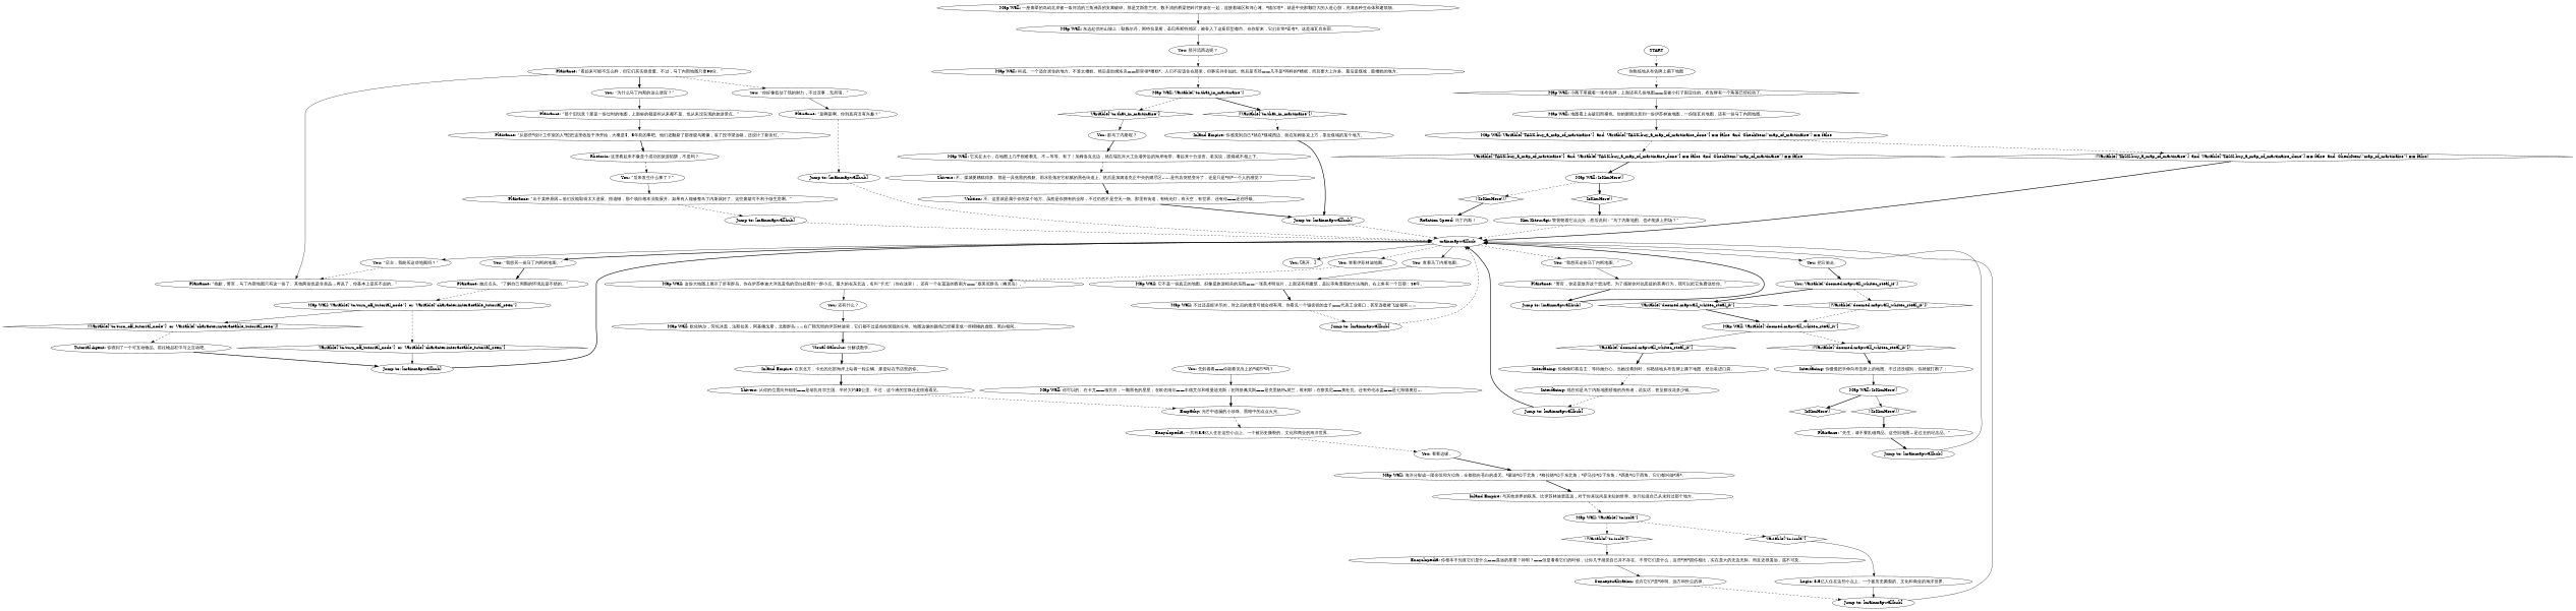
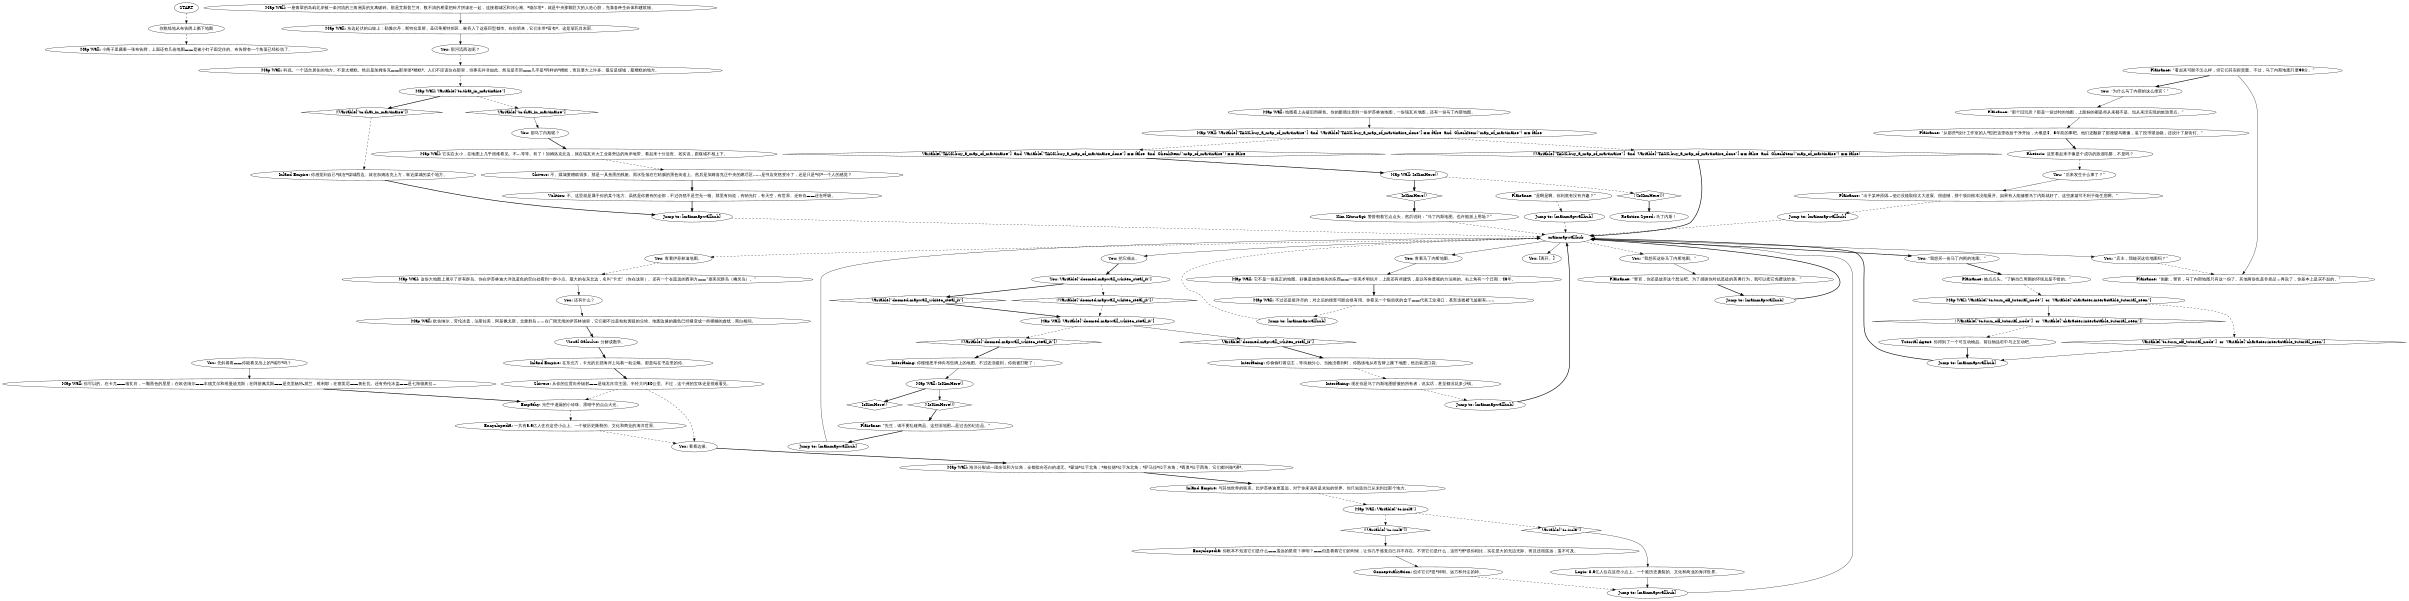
  digraph {
    edge [style=dashed]
    n1 [label=START]
    n2 [label="你熟练地从布告牌上撕下地图"]
-   n3 [label="Map Wall: 小阁子里藏着一张布告牌，上面还有几份地图——是被小钉子固定住的。布告牌有一个角落已经松动了。" shape=diamond]
+   n3 [label="Map Wall: 小阁子里藏着一张布告牌，上面还有几份地图——是被小钉子固定住的。布告牌有一个角落已经松动了。"]
    n4 [label="Map Wall: 地图看上去破旧而褪色。你的眼睛注意到一份伊苏林迪地图，一份瑞瓦肖地图，还有一份马丁内斯地图。"]
    n5 [label="Map Wall: 你可以的。在卡尤——瑞瓦肖，一颗黑色的星星；在欧佐纳尔——丰德艾尔和维曼迪克斯；在阿基佩戈斯——是克里杨特-莫兰，维利耶；在塞美尼——奥杜瓦。还有劳伦冰盖——是七海德奥拉…"]
    n6 [label="Empathy: 光芒中遗漏的小珍珠。黑暗中的点点火光。"]
    n7 [label="Encyclopedia: 一共有8.5亿人住在这些小点上。一个被历史撕裂的、文化和商业的海洋世界。"]
    n8 [label="You: 看看边缘。"]
    n9 [label="Map Wall: 海洋分裂成一团余弦和方位角，全都指向苍白的虚无。*蒙迪*位于北角；*格拉德*位于东北角；*萨马拉*位于东角；*西奥*位于西角。它们都叫做*洲*。"]
    n10 [label="Inland Empire: 与其他世界的联系。比伊苏林迪更遥远，对于你来说尚是未知的世界。你只知道自己从未到过那个地方。"]
    n11 [label="Map Wall: Variable[\"TASK.buy_a_map_of_martinaise\"]  and  Variable[\"TASK.buy_a_map_of_martinaise_done\"] == false  and  CheckItem(\"map_of_martinaise\") == false"]
    n12 [label="Variable[\"TASK.buy_a_map_of_martinaise\"]  and  Variable[\"TASK.buy_a_map_of_martinaise_done\"] == false  and  CheckItem(\"map_of_martinaise\") == false" shape=diamond]
    n13 [label="!(Variable[\"TASK.buy_a_map_of_martinaise\"]  and  Variable[\"TASK.buy_a_map_of_martinaise_done\"] == false  and  CheckItem(\"map_of_martinaise\") == false)" shape=diamond]
    n14 [label="Interfacing: 你偷偷盯着店主，等待她分心。当她没看到时，你熟练地从布告牌上撕下地图，然后装进口袋。"]
    n15 [label="Interfacing: 现在你是马丁内斯地图骄傲的所有者，说实话，甚至都没花多少钱。"]
    n16 [label="Jump to: [mainmapwallhub]"]
    n17 [label="Plaisance: “出于某种原因…他们没能取得太大进展。很遗憾，那个项目根本没能展开。如果有人能修整马丁内斯就好了。这些废墟可不利于做生意啊。”"]
    n18 [label="Jump to: [mainmapwallhub]"]
    n19 [label=mainmapwallhub]
    n20 [label="Jump to: [mainmapwallhub]"]
    n21 [label="You: “我想买一份马丁内斯的地图。”"]
    n22 [label="You: 查看伊苏林迪地图。"]
    n23 [label="You: 查看马丁内斯地图。"]
    n24 [label="You: [离开。]"]
    n25 [label="You: “店主，我能买这些地图吗？”"]
    n26 [label="You: “我想买这份马丁内斯地图。”"]
    n27 [label="You: 把它偷走。"]
    n28 [label="Tutorial Agent: 你得到了一个可互动物品。前往物品栏中与之互动吧。"]
    n29 [label="Jump to: [mainmapwallhub]"]
    n30 [label="You: “为什么马丁内斯的这么便宜？”"]
    n31 [label="Plaisance: “那个旧玩意？那是一份过时的地图，上面标的都是些从来都不是、也从来没实现的旅游景点。”"]
    n32 [label="Plaisance: “从那些*设计工作室的人*想把这里收拾干净开始，大概是4、5年前的事吧。他们还翻新了那座骏马雕像，装了投币望远镜，还设计了新街灯。”"]
    n33 [label="Map Wall: Variable[\"tc.isola\"]"]
    n34 [label="Variable[\"tc.isola\"]" shape=diamond]
    n35 [label="!(Variable[\"tc.isola\"])" shape=diamond]
    n36 [label="Logic: 8.5亿人住在这些小点上。一个被历史撕裂的、文化和商业的海洋世界。"]
    n37 [label="Encyclopedia: 你根本不知道它们是什么——遥远的星星？神明？——但是看着它们的时候，让你几乎感觉自己并不存在。不管它们是什么，这些*洲*跟你相比，实在是大的无边无际。而且还很遥远，遥不可及。"]
    n38 [label="Jump to: [mainmapwallhub]"]
    n39 [label="Conceptualization: 也许它们*是*神明。远方和外尘的神。"]
    n40 [label="Map Wall: IsKimHere()"]
    n41 [label="IsKimHere()" shape=diamond]
    n42 [label="!(IsKimHere())" shape=diamond]
    n43 [label="You: 那河流西边呢？"]
    n44 [label="Map Wall: 科戎。一个适合居住的地方。不算太糟糕。然后是加姆洛克——那里很*糟糕*。人们不应该住在那里，但事实并非如此。然后是市郊——几乎是*同样的*糟糕，而且要大上许多。最后是煤城，最糟糕的地方。"]
    n45 [label="Map Wall: Variable[\"tc.that_in_martinaise\"]"]
    n46 [label="Volition: 不。这里就是属于你的某个地方。虽然是你拥有的全部，不过仍然不是空无一物。那里有街道，有钠光灯，有天空，有世界。还有你——还在呼吸。"]
    n47 [label="Jump to: [mainmapwallhub]"]
    n48 [label="Plaisance: 她点点头。“了解自己周围的环境总是不错的。”"]
    n49 [label="Map Wall: Variable[\"tc.turn_off_tutorial_node\"]  or  Variable[\"character.interactable_tutorial_seen\"]"]
    n50 [label="You: 那马丁内斯呢？"]
    n51 [label="Map Wall: 它实在太小，在地图上几乎很难看见。不…等等。有了！加姆洛克北边，就在瑞瓦肖大工业港旁边的海岸地带。看起来十分沮丧。老实说，跟煤城不相上下。"]
    n52 [label="Shivers: 不。煤城要糟糕得多。那是一具焦黑的残躯。雨水坠落在它粘腻的黑色街道上。然后是加姆洛克正中央的燃尽区……是书店突然变冷了，还是只是*你*一个人的感觉？"]
    n53 [label="Map Wall: 一座青翠的岛屿北岸被一条河流的三角洲弄的支离破碎。那是艾斯普兰河。数不清的桥梁把碎片拼凑在一起，连接着城区和河心滩。*德尔塔*，就是中央那颗巨大的人造心脏，充满各种生命体和建筑物。"]
    n54 [label="Map Wall: 东边起伏的山坡上：勒雅尔丹，斯特拉里斯，圣巴蒂斯特郊区，被吞入了这座巨型都市。在你听来，它们非常*富有*。这是瑞瓦肖东部。"]
    n55 [label="Map Wall: 它不是一份真正的地图。好像是旅游相关的东西——一张美术明信片，上面还有些建筑，是以等角透视的方法画的。右上角有一个日期：48年。"]
    n56 [label="Map Wall: 不过还是挺详尽的，对之后的搜查可能会很有用。你看见一个锯齿状的盒子——代表工业港口，甚至连褴褛飞旋都有……"]
    n57 [label="Jump to: [mainmapwallhub]"]
    n58 [label="You: “后来发生什么事了？”"]
    n59 [label="You: 先斜着看——你能看见岛上的*城市*吗？"]
    n60 [label="Map Wall: 这份大地图上展示了所有群岛。你在伊苏林迪大洋浅蓝色的空白处看到一群小点。最大的在东北边，名叫“卡尤”（你在这里）。还有一个在遥远的西南方——“塞美尼群岛（幽灵岛）。”"]
    n61 [label="You: 还有什么？"]
-   n62 [label="You: “你好像低估了我的财力，不过没事，无所谓。”"]
    n63 [label="Plaisance: “是啊是啊。你到底有没有兴趣？”"]
    n64 [label="Map Wall: 欧佐纳尔，劳伦冰盖，法斯拉美，阿基佩戈斯，北廊群岛……在广阔无垠的伊苏林迪里，它们都不过是粒粒斑驳的尘埃。地图边缘的颜色已经褪变成一些模糊的虚线，黑白相间。"]
    n65 [label="Visual Calculus: 分解成数学。"]
    n66 [label="Kim Kitsuragi: 警督朝着它点点头，然后说到：“马丁内斯地图。也许能派上用场？”"]
    n67 [label="Variable[\"tc.turn_off_tutorial_node\"]  or  Variable[\"character.interactable_tutorial_seen\"]" shape=diamond]
    n68 [label="!(Variable[\"tc.turn_off_tutorial_node\"]  or  Variable[\"character.interactable_tutorial_seen\"])" shape=diamond]
    n69 [label="Jump to: [mainmapwallhub]"]
    n70 [label="Map Wall: IsKimHere()"]
    n71 [label="IsKimHere()" shape=diamond]
    n72 [label="!(IsKimHere())" shape=diamond]
    n73 [label="Plaisance: “先生，请不要乱碰商品。这些旧地图…是过去的纪念品。”"]
    n74 [label="Jump to: [mainmapwallhub]"]
    n75 [label="Inland Empire: 在东北方，卡尤的北部海岸上站着一粒尘螨。那是站在书店里的你。"]
    n76 [label="Shivers: 从你的位置向外辐射——是瑞瓦肖宗主国。半径大约80公里。不过，这个洲的宝珠还是很难看见。"]
    n77 [label="Rhetoric: 这里看起来不像是个成功的旅游陷阱，不是吗？"]
    n78 [label="Reaction Speed: 马丁内斯！"]
    n79 [label="Inland Empire: 你感觉到自己*就在*煤城西边。就在加姆洛克上方，靠近煤城的某个地方。"]
    n80 [label="Map Wall: Variable[\"doomed.mapwall_whitec_steal_it\"]"]
    n81 [label="Variable[\"doomed.mapwall_whitec_steal_it\"]" shape=diamond]
    n82 [label="!(Variable[\"doomed.mapwall_whitec_steal_it\"])" shape=diamond]
    n83 [label="Interfacing: 你慢慢把手伸向布告牌上的地图。不过还没碰到，你就被打断了："]
    n84 [label="Plaisance: “抱歉，警官，马丁内斯地图只有这一份了。其他两份也是非卖品…再说了，你基本上是买不起的。”"]
    n85 [label="Plaisance: “看起来可能不怎么样，但它们其实很贵重。不过，马丁内斯地图只要90分。”"]
    n86 [label="Variable[\"tc.that_in_martinaise\"]" shape=diamond]
    n87 [label="!(Variable[\"tc.that_in_martinaise\"])" shape=diamond]
    n88 [label="Plaisance: “警官，你还是放弃这个想法吧。为了感谢你对抗恶徒的英勇行为，我可以把它免费送给你。”"]
    n89 [label="You: Variable[\"doomed.mapwall_whitec_steal_it\"]"]
    n90 [label="Variable[\"doomed.mapwall_whitec_steal_it\"]" shape=diamond]
    n91 [label="!(Variable[\"doomed.mapwall_whitec_steal_it\"])" shape=diamond]
    n1 -> n2
    n2 -> n3
-   n3 -> n4 [style=solid]
    n4 -> n11 [style=solid]
    n5 -> n6 [style=bold]
    n6 -> n7
    n7 -> n8
    n8 -> n9 [style=bold]
    n9 -> n10 [style=bold]
    n10 -> n33
    n11 -> n12
    n11 -> n13
    n12 -> n40 [style=bold]
    n13 -> n19 [style=bold]
    n14 -> n15
    n15 -> n16
    n16 -> n19 [style=bold]
    n17 -> n18
    n18 -> n19
    n19 -> n21 [style=bold]
    n19 -> n22
    n19 -> n23 [style=solid]
    n19 -> n24 [style=solid]
    n19 -> n25 [style=solid]
    n19 -> n26
    n19 -> n27 [style=solid]
    n20 -> n19
    n21 -> n48 [style=bold]
    n22 -> n60
    n23 -> n55 [style=solid]
    n25 -> n84
    n26 -> n88 [style=solid]
    n27 -> n89 [style=bold]
    n28 -> n29 [style=bold]
    n29 -> n19 [style=bold]
    n30 -> n31 [style=solid]
    n31 -> n32 [style=solid]
    n32 -> n77 [style=bold]
    n33 -> n34
    n33 -> n35
    n34 -> n36 [style=solid]
    n35 -> n37 [style=solid]
    n36 -> n38 [style=solid]
    n37 -> n39 [style=solid]
    n38 -> n19 [style=solid]
    n39 -> n38
    n40 -> n41 [style=bold]
    n40 -> n42
    n41 -> n66 [style=bold]
    n42 -> n78 [style=bold]
    n43 -> n44
    n44 -> n45
    n45 -> n86
    n45 -> n87 [style=bold]
    n46 -> n47 [style=bold]
    n47 -> n19
    n48 -> n49
    n49 -> n67
    n49 -> n68 [style=solid]
    n50 -> n51 [style=bold]
    n51 -> n52
    n52 -> n46 [style=bold]
    n53 -> n54 [style=solid]
    n54 -> n43 [style=solid]
    n55 -> n56 [style=bold]
    n56 -> n57
    n57 -> n19
    n58 -> n17 [style=solid]
    n59 -> n5 [style=solid]
    n60 -> n61 [style=solid]
    n61 -> n64 [style=solid]
-   n62 -> n63 [style=solid]
    n63 -> n20
    n64 -> n65 [style=bold]
    n65 -> n75 [style=bold]
    n66 -> n19
    n67 -> n29 [style=solid]
    n68 -> n28
    n69 -> n19 [style=bold]
    n70 -> n71 [style=bold]
    n70 -> n72 [style=solid]
    n72 -> n73 [style=bold]
    n73 -> n74 [style=bold]
    n74 -> n19 [style=solid]
    n75 -> n76 [style=bold]
    n76 -> n6
+   n76 -> n8
    n77 -> n58
    n79 -> n47 [style=bold]
    n80 -> n81 [style=solid]
    n80 -> n82
    n81 -> n14 [style=bold]
    n82 -> n83 [style=bold]
    n83 -> n70 [style=solid]
    n85 -> n30 [style=bold]
-   n85 -> n62
    n85 -> n84 [style=solid]
    n86 -> n50 [style=solid]
    n87 -> n79
    n88 -> n69 [style=bold]
    n89 -> n90 [style=bold]
    n89 -> n91
    n90 -> n80 [style=bold]
    n91 -> n80
  }
